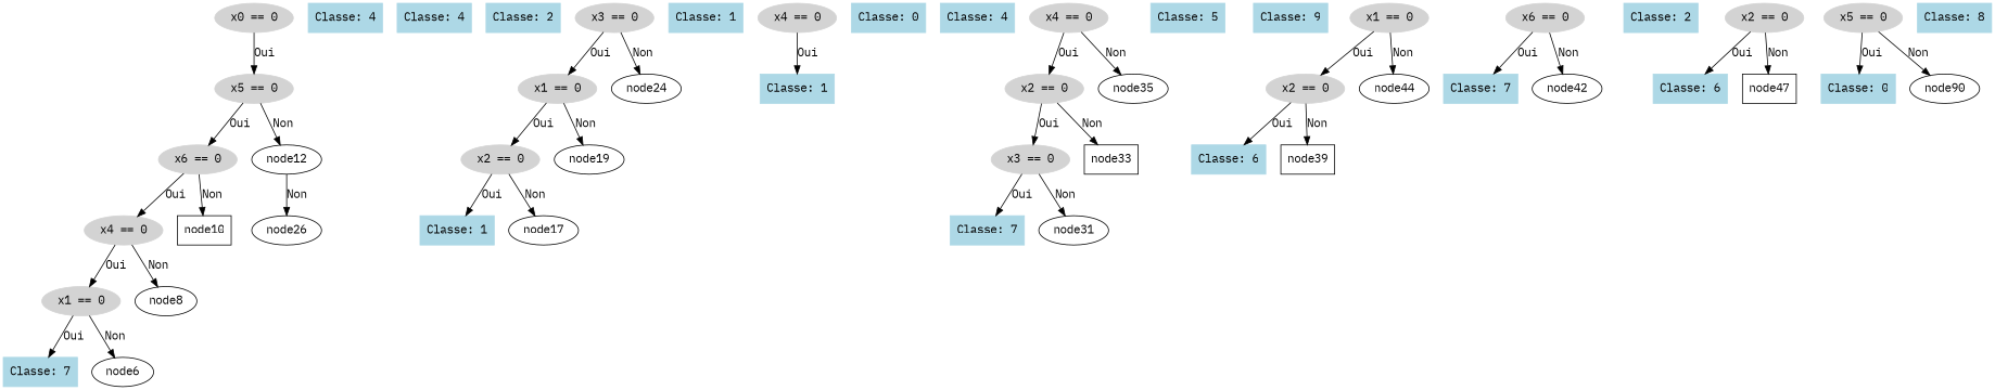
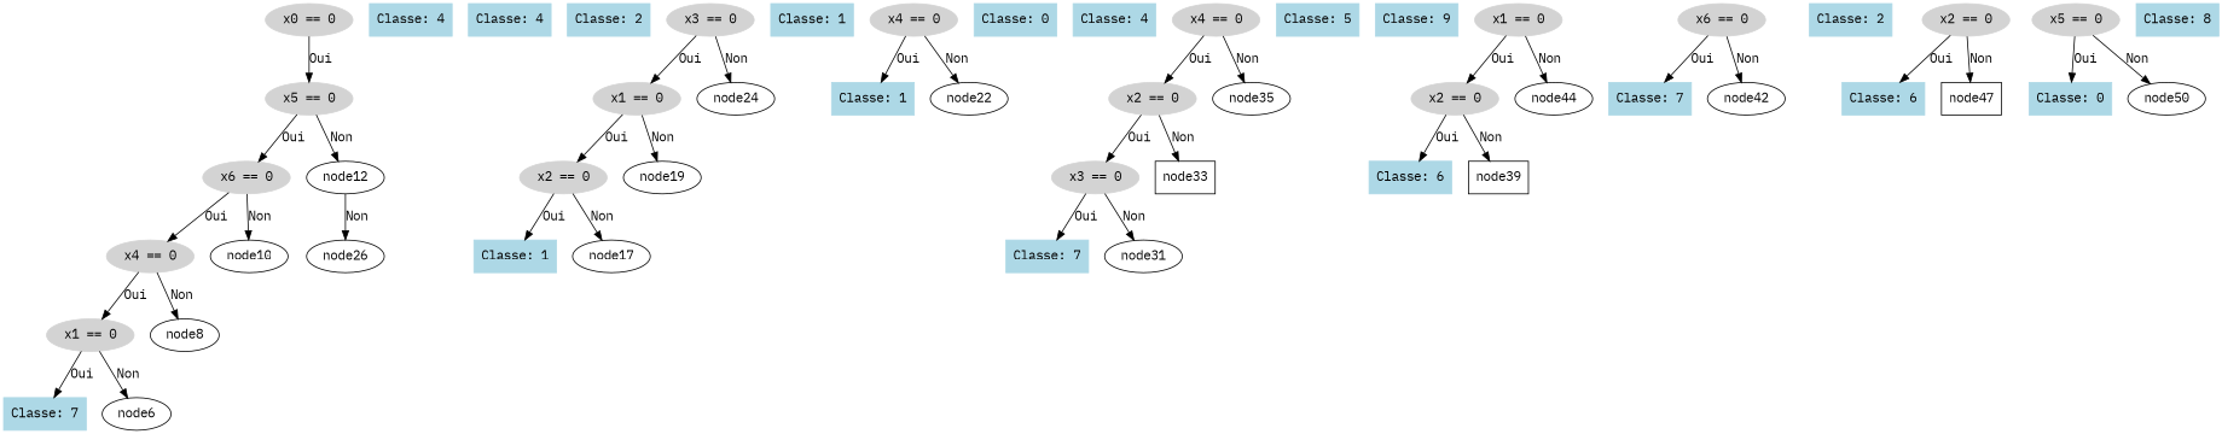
  digraph {
    fontname="IBM Plex Mono"
    node [color=lightblue fontname="IBM Plex Mono" shape=box style=filled]
    edge [fontname="IBM Plex Mono"]
    n1 [color=lightgray label="x0 == 0" shape=ellipse]
    n2 [color=lightgray label="x5 == 0" shape=ellipse]
    n3 [color=lightgray label="x6 == 0" shape=ellipse]
    node12 [color="" shape="" style=""]
    node26 [color="" shape="" style=""]
    n6 [color=lightgray label="x4 == 0" shape=ellipse]
-   node10 [color="" style=""]
+   node10 [color="" shape="" style=""]
    n8 [color=lightgray label="x1 == 0" shape=ellipse]
    node8 [color="" shape="" style=""]
    n10 [label="Classe: 7"]
    node6 [color="" shape="" style=""]
    n12 [label="Classe: 4"]
    n13 [label="Classe: 4"]
    n14 [label="Classe: 2"]
    n15 [color=lightgray label="x3 == 0" shape=ellipse]
    n16 [color=lightgray label="x1 == 0" shape=ellipse]
    node24 [color="" shape="" style=""]
    n18 [color=lightgray label="x2 == 0" shape=ellipse]
    node19 [color="" shape="" style=""]
    n20 [label="Classe: 1"]
    node17 [color="" shape="" style=""]
    n22 [label="Classe: 1"]
    n23 [color=lightgray label="x4 == 0" shape=ellipse]
    n24 [label="Classe: 1"]
+   node22 [color="" shape="" style=""]
    n26 [label="Classe: 0"]
    n27 [label="Classe: 4"]
    n28 [color=lightgray label="x4 == 0" shape=ellipse]
    n29 [color=lightgray label="x2 == 0" shape=ellipse]
    node35 [color="" shape="" style=""]
    n31 [color=lightgray label="x3 == 0" shape=ellipse]
    node33 [color="" style=""]
    n33 [label="Classe: 7"]
    node31 [color="" shape="" style=""]
    n35 [label="Classe: 5"]
    n36 [label="Classe: 9"]
    n37 [color=lightgray label="x1 == 0" shape=ellipse]
    n38 [color=lightgray label="x2 == 0" shape=ellipse]
    node44 [color="" shape="" style=""]
    n40 [label="Classe: 6"]
    node39 [color="" style=""]
    n42 [color=lightgray label="x6 == 0" shape=ellipse]
    n43 [label="Classe: 7"]
    node42 [color="" shape="" style=""]
    n45 [label="Classe: 2"]
    n46 [color=lightgray label="x2 == 0" shape=ellipse]
    n47 [label="Classe: 6"]
    node47 [color="" style=""]
    n49 [color=lightgray label="x5 == 0" shape=ellipse]
    n50 [label="Classe: 0"]
-   node50 [label=node90 color="" shape="" style=""]
+   node50 [color="" shape="" style=""]
    n52 [label="Classe: 8"]
    n1 -> n2 [label=Oui]
    n2 -> n3 [label=Oui]
    n2 -> node12 [label=Non]
    n3 -> n6 [label=Oui]
    n3 -> node10 [label=Non]
    node12 -> node26 [label=Non]
    n6 -> n8 [label=Oui]
    n6 -> node8 [label=Non]
    n8 -> n10 [label=Oui]
    n8 -> node6 [label=Non]
    n15 -> n16 [label=Oui]
    n15 -> node24 [label=Non]
    n16 -> n18 [label=Oui]
    n16 -> node19 [label=Non]
    n18 -> n20 [label=Oui]
    n18 -> node17 [label=Non]
    n23 -> n24 [label=Oui]
+   n23 -> node22 [label=Non]
    n28 -> n29 [label=Oui]
    n28 -> node35 [label=Non]
    n29 -> n31 [label=Oui]
    n29 -> node33 [label=Non]
    n31 -> n33 [label=Oui]
    n31 -> node31 [label=Non]
    n37 -> n38 [label=Oui]
    n37 -> node44 [label=Non]
    n38 -> n40 [label=Oui]
    n38 -> node39 [label=Non]
    n42 -> n43 [label=Oui]
    n42 -> node42 [label=Non]
    n46 -> n47 [label=Oui]
    n46 -> node47 [label=Non]
    n49 -> n50 [label=Oui]
    n49 -> node50 [label=Non]
  }
